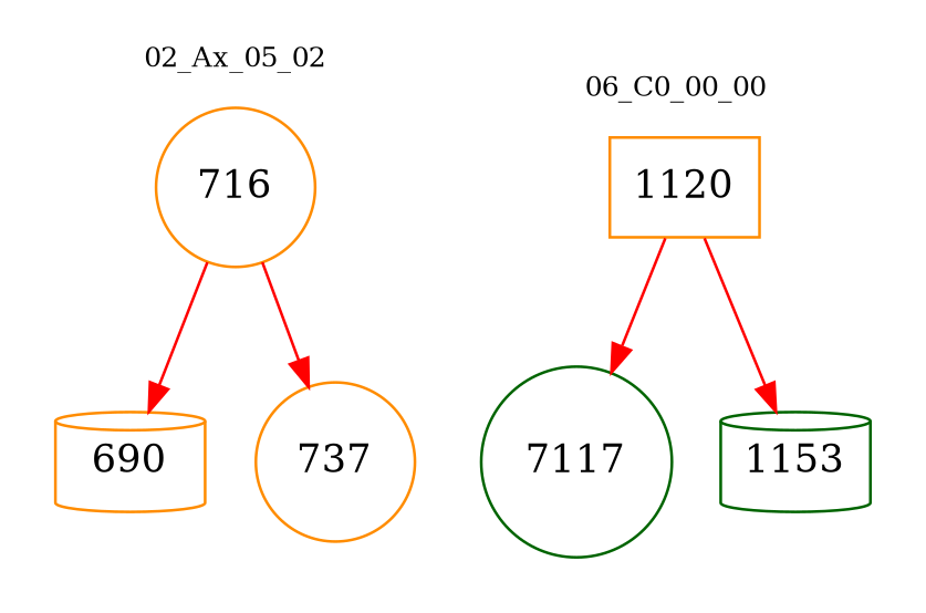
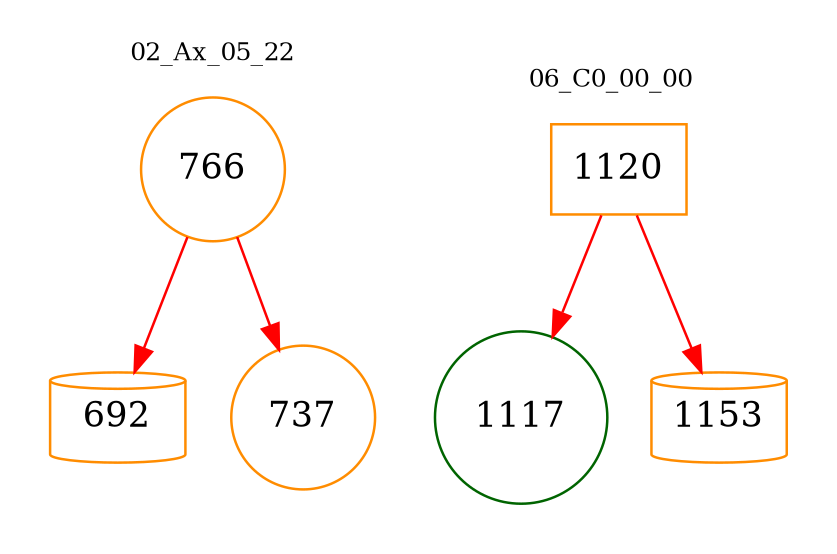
  digraph {
    node [color=darkorange shape=circle]
    edge [color=red]
-   n1 [label=716]
-   n2 [label=690 shape=cylinder]
+   n1 [label=766]
+   n2 [label=692 shape=cylinder]
    n3 [label=737]
    n4 [label=1120 shape=box]
-   n5 [color=darkgreen label=7117]
-   n6 [color=darkgreen label=1153 shape=cylinder]
+   n5 [color=darkgreen label=1117]
+   n6 [label=1153 shape=cylinder]
    subgraph cluster_1 {
      color=white
      fontsize=10
-     label="02_Ax_05_02"
+     label="02_Ax_05_22"
      n1
      n2
      n3
    }
    subgraph cluster_2 {
      color=white
      fontsize=10
      label="06_C0_00_00"
      n4
      n5
      n6
    }
    n1 -> n2
    n1 -> n3
    n4 -> n5
    n4 -> n6
  }
